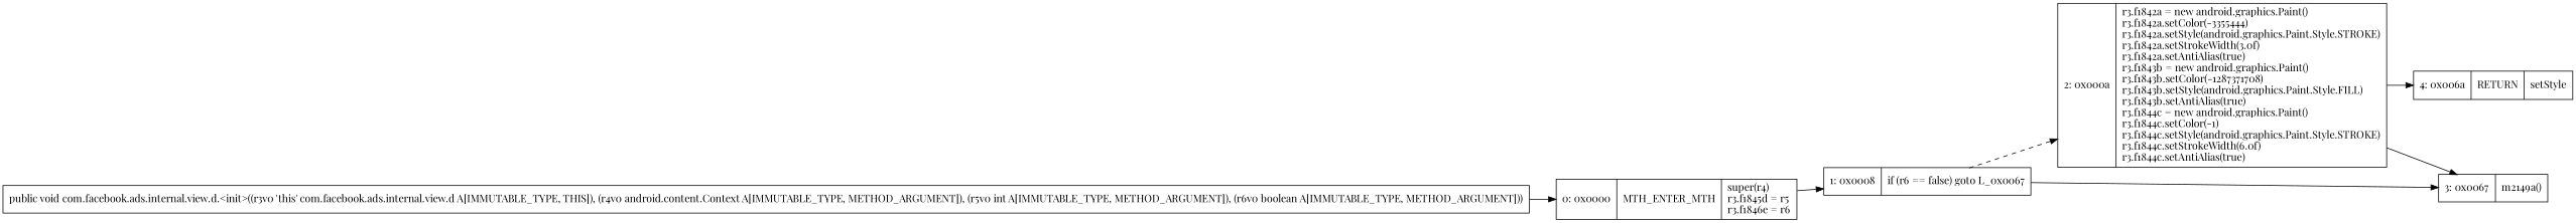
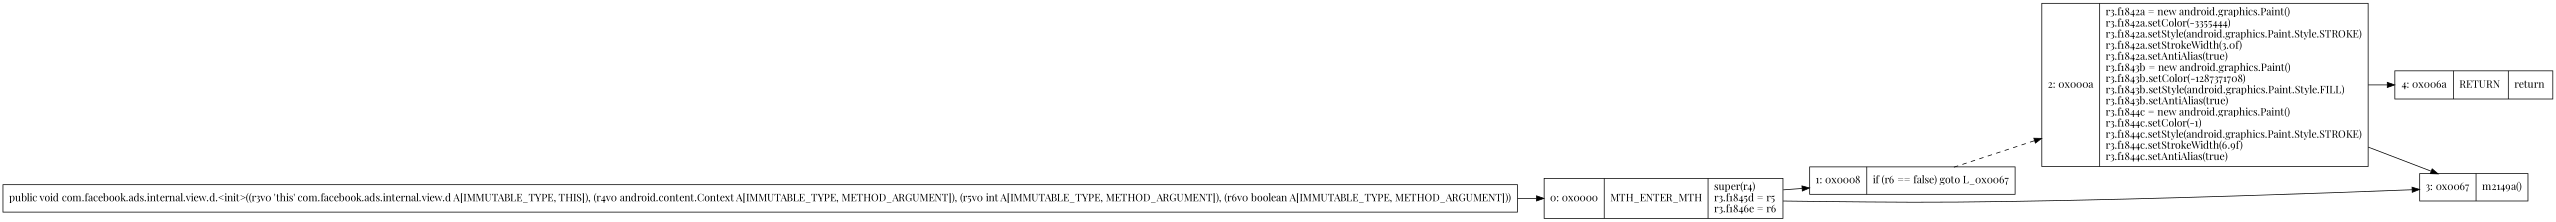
  digraph {
    fontname="Playfair Display"
    rankdir=LR
    node [fontname="Playfair Display" shape=record]
    edge [fontname="Playfair Display"]
    n1 [label="{0\:\ 0x0000|MTH_ENTER_MTH\l|super(r4)\lr3.f1845d = r5\lr3.f1846e = r6\l}"]
    n2 [label="{1\:\ 0x0008|if (r6 == false) goto L_0x0067\l}"]
-   n3 [label="{2\:\ 0x000a|r3.f1842a = new android.graphics.Paint()\lr3.f1842a.setColor(\-3355444)\lr3.f1842a.setStyle(android.graphics.Paint.Style.STROKE)\lr3.f1842a.setStrokeWidth(3.0f)\lr3.f1842a.setAntiAlias(true)\lr3.f1843b = new android.graphics.Paint()\lr3.f1843b.setColor(\-1287371708)\lr3.f1843b.setStyle(android.graphics.Paint.Style.FILL)\lr3.f1843b.setAntiAlias(true)\lr3.f1844c = new android.graphics.Paint()\lr3.f1844c.setColor(\-1)\lr3.f1844c.setStyle(android.graphics.Paint.Style.STROKE)\lr3.f1844c.setStrokeWidth(6.0f)\lr3.f1844c.setAntiAlias(true)\l}"]
+   n3 [label="{2\:\ 0x000a|r3.f1842a = new android.graphics.Paint()\lr3.f1842a.setColor(\-3355444)\lr3.f1842a.setStyle(android.graphics.Paint.Style.STROKE)\lr3.f1842a.setStrokeWidth(3.0f)\lr3.f1842a.setAntiAlias(true)\lr3.f1843b = new android.graphics.Paint()\lr3.f1843b.setColor(\-1287371708)\lr3.f1843b.setStyle(android.graphics.Paint.Style.FILL)\lr3.f1843b.setAntiAlias(true)\lr3.f1844c = new android.graphics.Paint()\lr3.f1844c.setColor(\-1)\lr3.f1844c.setStyle(android.graphics.Paint.Style.STROKE)\lr3.f1844c.setStrokeWidth(6.9f)\lr3.f1844c.setAntiAlias(true)\l}"]
    n4 [label="{3\:\ 0x0067|m2149a()\l}"]
-   n5 [label="{4\:\ 0x006a|RETURN\l|setStyle\l}"]
+   n5 [label="{4\:\ 0x006a|RETURN\l|return\l}"]
    n6 [label="{public void com.facebook.ads.internal.view.d.\<init\>((r3v0 'this' com.facebook.ads.internal.view.d A[IMMUTABLE_TYPE, THIS]), (r4v0 android.content.Context A[IMMUTABLE_TYPE, METHOD_ARGUMENT]), (r5v0 int A[IMMUTABLE_TYPE, METHOD_ARGUMENT]), (r6v0 boolean A[IMMUTABLE_TYPE, METHOD_ARGUMENT])) }"]
    n1 -> n2
    n2 -> n3 [style=dashed]
-   n2 -> n4
+   n1 -> n4
    n3 -> n4
    n3 -> n5
    n6 -> n1
  }
